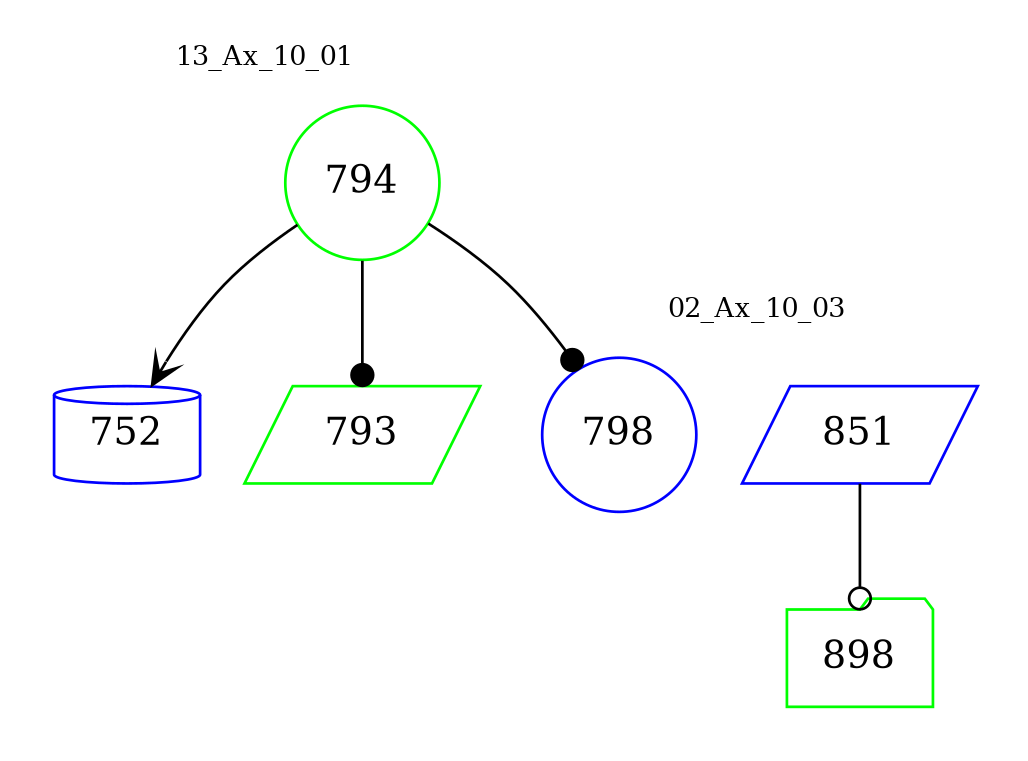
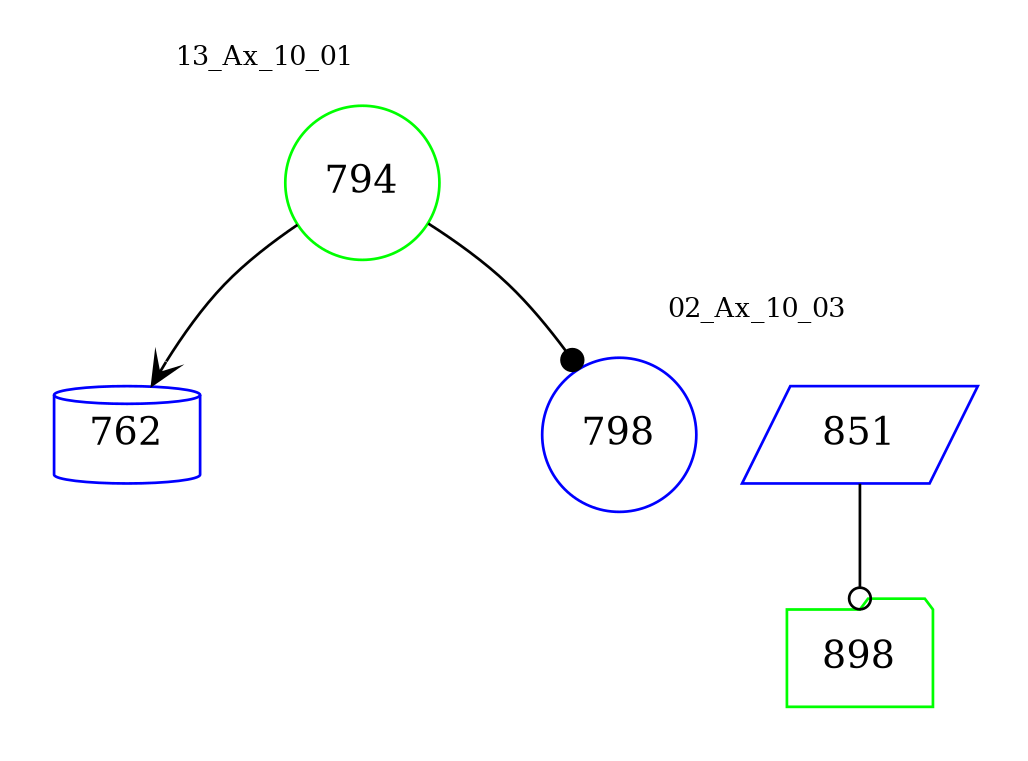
  digraph {
    node [color=blue shape=parallelogram]
    edge [arrowhead=dot color=black]
    n1 [label=851]
    n2 [color=green label=898 shape=folder]
    n3 [label=798 shape=circle]
    n4 [color=green label=794 shape=circle]
-   n5 [label=752 shape=cylinder]
-   n6 [color=green label=793]
+   n5 [label=762 shape=cylinder]
    subgraph cluster_1 {
      color=white
      fontsize=10
      label="02_Ax_10_03"
      n1
      n2
      n3
    }
    subgraph cluster_2 {
      color=white
      fontsize=10
      label="13_Ax_10_01"
      n4
      n5
-     n6
    }
    n1 -> n2 [arrowhead=odot]
    n4 -> n3
    n4 -> n5 [arrowhead=vee]
-   n4 -> n6
  }
